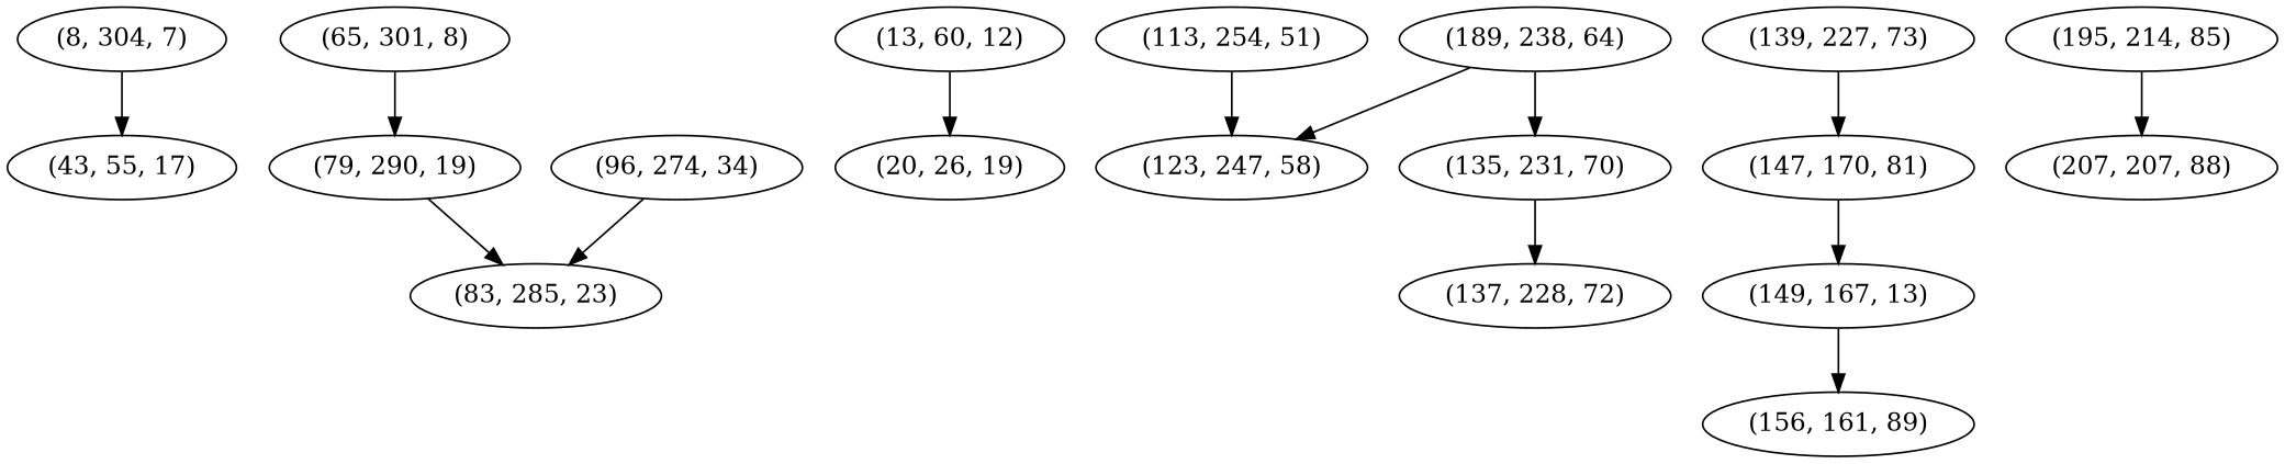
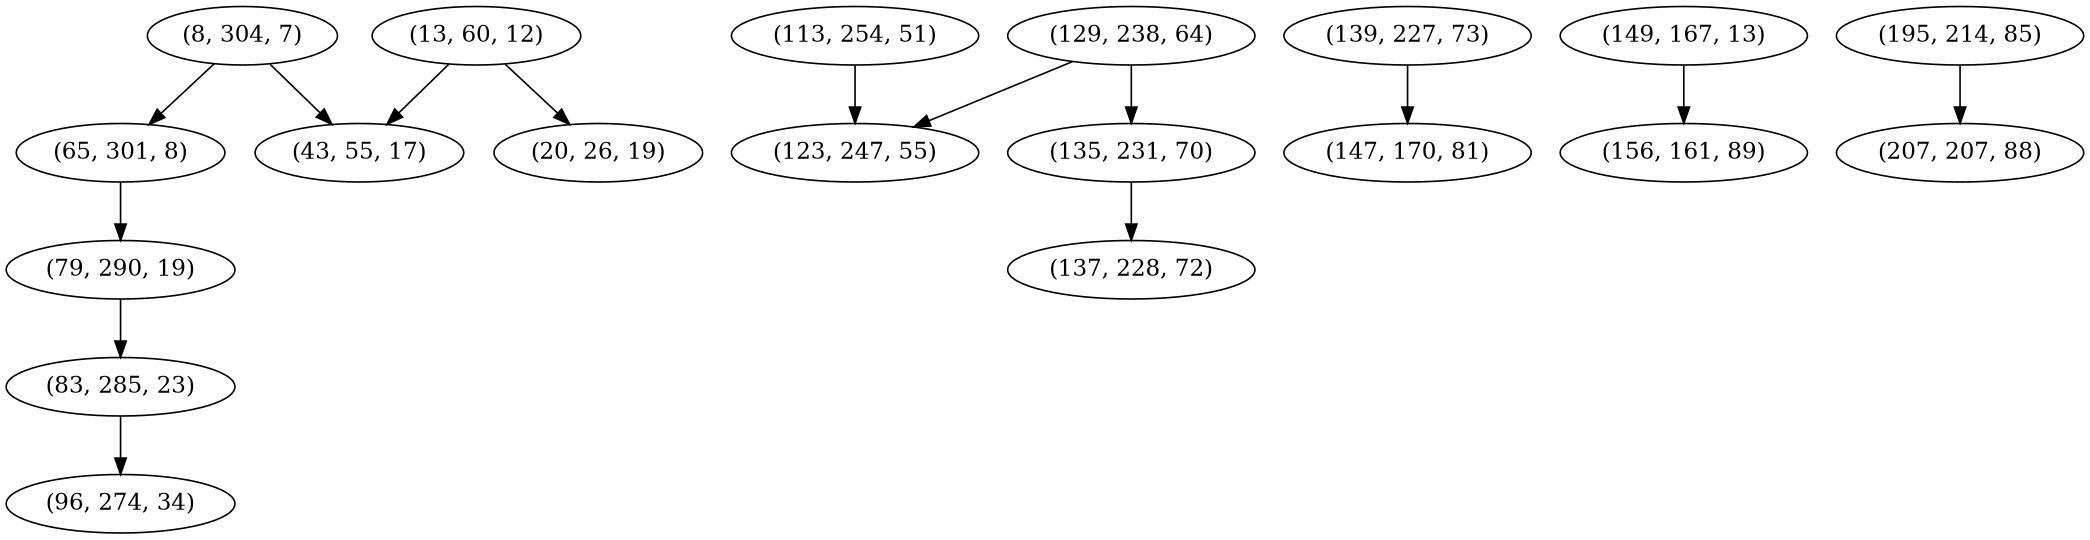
  digraph {
    "(8, 304, 7)"
    "(65, 301, 8)"
    "(43, 55, 17)"
    "(13, 60, 12)"
    "(20, 26, 19)"
    "(79, 290, 19)"
    "(83, 285, 23)"
    "(96, 274, 34)"
    "(113, 254, 51)"
-   "(123, 247, 58)"
-   "(129, 238, 64)" [label="(189, 238, 64)"]
+   "(123, 247, 58)" [label="(123, 247, 55)"]
+   "(129, 238, 64)"
    "(135, 231, 70)"
    "(137, 228, 72)"
    "(139, 227, 73)"
    "(147, 170, 81)"
    n16 [label="(149, 167, 13)"]
    "(156, 161, 89)"
    n18 [label="(207, 207, 88)"]
    "(195, 214, 85)"
+   "(8, 304, 7)" -> "(65, 301, 8)"
    "(8, 304, 7)" -> "(43, 55, 17)"
    "(65, 301, 8)" -> "(79, 290, 19)"
+   "(13, 60, 12)" -> "(43, 55, 17)"
    "(13, 60, 12)" -> "(20, 26, 19)"
    "(79, 290, 19)" -> "(83, 285, 23)"
-   "(96, 274, 34)" -> "(83, 285, 23)"
+   "(83, 285, 23)" -> "(96, 274, 34)"
    "(113, 254, 51)" -> "(123, 247, 58)"
    "(129, 238, 64)" -> "(123, 247, 58)"
    "(129, 238, 64)" -> "(135, 231, 70)"
    "(135, 231, 70)" -> "(137, 228, 72)"
    "(139, 227, 73)" -> "(147, 170, 81)"
-   "(147, 170, 81)" -> n16
    n16 -> "(156, 161, 89)"
    "(195, 214, 85)" -> n18
  }
